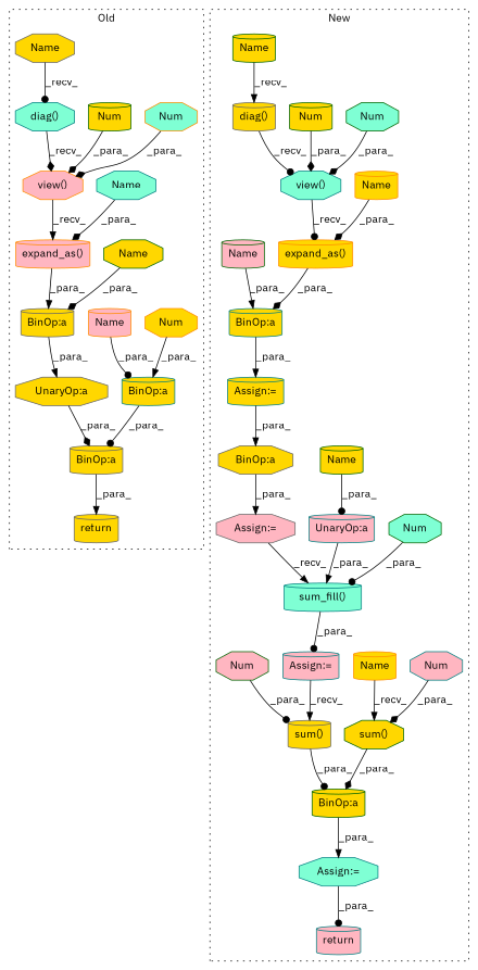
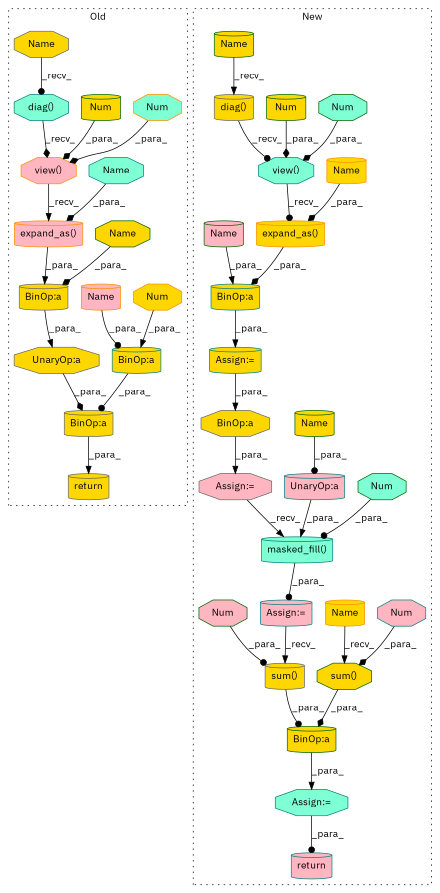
  digraph {
    fontname="IBM Plex Sans"
    node [a=75 l=3 s=3489 shape=cylinder style=filled fillcolor=gold color=teal fontname="IBM Plex Sans"]
    edge [arrowhead=normal fontname="IBM Plex Sans"]
    n1 [a=93 l=7 label=return s=3641 color=gray40]
    n2 [a=82 l=4 label="BinOp:a" s=3624]
    n3 [a=82 label="BinOp:a" s=3602 color=gray40]
    n4 [a=82 label="BinOp:a" s=3530 color=gray40]
    n5 [a=61 l=52 label="UnaryOp:a" s=3487 shape=octagon color=gray40]
    n6 [a=76 l=1 label=Num s=3628 shape=octagon color=darkorange]
    n7 [l="18,1" label="view()" s="3489,3512" shape=octagon fillcolor=lightpink color=darkorange]
    n8 [a=76 l=2 label=Num s=3507 shape=octagon fillcolor=aquamarine color=darkorange]
    n9 [a=76 l=1 label=Num s=3511 color=darkgreen]
    n10 [l=12 label="diag()" shape=octagon fillcolor=aquamarine]
    n11 [l="35,1" label="expand_as()" s="3489,3529" fillcolor=lightpink color=darkorange]
    n12 [a=87 l=5 label=Name s=3533 shape=octagon color=darkgreen]
    n13 [a=87 l=5 label=Name s=3524 shape=octagon fillcolor=aquamarine]
    n14 [a=87 l=5 label=Name s=3619 fillcolor=lightpink color=darkorange]
    n15 [a=87 l=5 label=Name shape=octagon color=gray40]
    n16 [l="18,1" label="sum()" s="5657,5676" shape=octagon color=darkgreen]
    n17 [a=93 l=7 label=return s=5686 fillcolor=lightpink]
    n18 [a=68 label="Assign:=" s=5640 shape=octagon fillcolor=aquamarine]
    n19 [a=82 label="BinOp:a" s=5654 color=darkgreen]
    n20 [a=68 label="Assign:=" s=5307]
    n21 [a=76 l=1 label=Num s=5675 shape=octagon fillcolor=lightpink]
    n22 [a=82 label="BinOp:a" s=5432 shape=octagon color=gray40]
    n23 [a=61 l=14 label="UnaryOp:a" s=5104 fillcolor=lightpink]
    n24 [l="9,1" label="sum()" s="5643,5653" color=gray40]
    n25 [a=82 label="BinOp:a" s=5221]
    n26 [l="43,1" label="expand_as()" s="5139,5195" color=darkorange]
    n27 [a=76 l=1 label=Num s=5652 shape=octagon fillcolor=lightpink color=darkgreen]
-   n28 [l="17,1" label="sum_fill()" s="5540,5573" fillcolor=aquamarine]
+   n28 [l="17,1" label="masked_fill()" s="5540,5573" fillcolor=aquamarine]
    n29 [a=76 l=1 label=Num s=5572 shape=octagon fillcolor=aquamarine color=darkgreen]
    n30 [l=20 label="diag()" s=5139 color=gray40]
    n31 [l="26,1" label="view()" s="5139,5170" shape=octagon fillcolor=aquamarine]
    n32 [a=76 l=2 label=Num s=5165 shape=octagon fillcolor=aquamarine color=darkgreen]
    n33 [a=76 l=1 label=Num s=5169 color=darkgreen]
    n34 [a=68 label="Assign:=" s=5537 fillcolor=lightpink]
    n35 [a=68 label="Assign:=" s=5416 shape=octagon fillcolor=lightpink color=gray40]
    n36 [a=87 l=13 label=Name s=5105 color=darkgreen]
    n37 [a=87 l=13 label=Name s=5657 color=darkorange]
    n38 [a=87 l=13 label=Name s=5182 color=darkorange]
    n39 [a=87 l=13 label=Name s=5139 color=darkgreen]
    n40 [a=87 l=13 label=Name s=5224 fillcolor=lightpink color=darkgreen]
    subgraph cluster_1 {
      label=Old
      style=dotted
      n1
      n2
      n3
      n4
      n5
      n6
      n7
      n8
      n9
      n10
      n11
      n12
      n13
      n14
      n15
    }
    subgraph cluster_2 {
      label=New
      style=dotted
      n16
      n17
      n18
      n19
      n20
      n21
      n22
      n23
      n24
      n25
      n26
      n27
      n28
      n29
      n30
      n31
      n32
      n33
      n34
      n35
      n36
      n37
      n38
      n39
      n40
    }
    n2 -> n3 [label=_para_ arrowhead=dot]
    n3 -> n1 [label=_para_]
    n4 -> n5 [label=_para_]
    n5 -> n3 [label=_para_ arrowhead=diamond]
    n6 -> n2 [label=_para_]
    n7 -> n11 [label=_recv_]
    n8 -> n7 [label=_para_ arrowhead=diamond]
    n9 -> n7 [label=_para_ arrowhead=diamond]
    n10 -> n7 [label=_recv_ arrowhead=diamond]
    n11 -> n4 [label=_para_]
    n12 -> n4 [label=_para_ arrowhead=diamond]
    n13 -> n11 [label=_para_ arrowhead=diamond]
    n14 -> n2 [label=_para_ arrowhead=dot]
    n15 -> n10 [label=_recv_ arrowhead=dot]
    n16 -> n19 [label=_para_ arrowhead=diamond]
    n18 -> n17 [label=_para_ arrowhead=dot]
    n19 -> n18 [label=_para_]
    n20 -> n22 [label=_para_]
    n21 -> n16 [label=_para_ arrowhead=diamond]
    n22 -> n35 [label=_para_]
    n23 -> n28 [label=_para_]
    n24 -> n19 [label=_para_ arrowhead=dot]
    n25 -> n20 [label=_para_]
    n26 -> n25 [label=_para_ arrowhead=diamond]
    n27 -> n24 [label=_para_ arrowhead=dot]
    n28 -> n34 [label=_para_ arrowhead=dot]
    n29 -> n28 [label=_para_ arrowhead=dot]
    n30 -> n31 [label=_recv_ arrowhead=dot]
    n31 -> n26 [label=_recv_ arrowhead=dot]
    n32 -> n31 [label=_para_ arrowhead=diamond]
    n33 -> n31 [label=_para_ arrowhead=diamond]
    n34 -> n24 [label=_recv_]
    n35 -> n28 [label=_recv_]
    n36 -> n23 [label=_para_ arrowhead=dot]
    n37 -> n16 [label=_recv_]
    n38 -> n26 [label=_para_ arrowhead=diamond]
    n39 -> n30 [label=_recv_]
    n40 -> n25 [label=_para_]
  }
